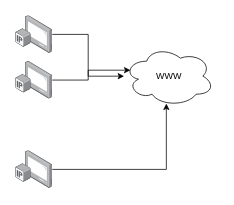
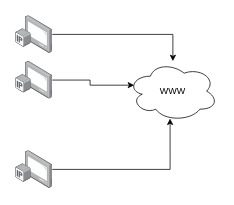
  <mxCell id="0" />
  <mxCell id="1" parent="0" />
- <mxCell id="2" value="WWW" style="ellipse;shape=cloud;whiteSpace=wrap;html=1;" vertex="1" parent="1"><mxGeometry x="165" y="60.9" width="120" height="80" as="geometry" /></mxCell>
+ <mxCell id="2" value="WWW" style="ellipse;shape=cloud;whiteSpace=wrap;html=1;" vertex="1" parent="1"><mxGeometry x="170" y="80.9" width="120" height="80" as="geometry" /></mxCell>
  <mxCell id="3" style="edgeStyle=orthogonalEdgeStyle;rounded=0;orthogonalLoop=1;jettySize=auto;html=1;" edge="1" parent="1" source="4" target="2"><mxGeometry relative="1" as="geometry" /></mxCell>
  <mxCell id="4" value="" style="image;points=[];aspect=fixed;html=1;align=center;shadow=0;dashed=0;image=img/lib/allied_telesis/computer_and_terminals/IP_TV.svg;" vertex="1" parent="1"><mxGeometry x="20" y="20" width="49.2" height="50.4" as="geometry" /></mxCell>
  <mxCell id="5" value="" style="image;points=[];aspect=fixed;html=1;align=center;shadow=0;dashed=0;image=img/lib/allied_telesis/computer_and_terminals/IP_TV.svg;" vertex="1" parent="1"><mxGeometry x="20" y="80.9" width="49.2" height="50.4" as="geometry" /></mxCell>
  <mxCell id="6" value="" style="image;points=[];aspect=fixed;html=1;align=center;shadow=0;dashed=0;image=img/lib/allied_telesis/computer_and_terminals/IP_TV.svg;" vertex="1" parent="1"><mxGeometry x="20" y="200" width="49.2" height="50.4" as="geometry" /></mxCell>
  <mxCell id="7" style="edgeStyle=orthogonalEdgeStyle;rounded=0;orthogonalLoop=1;jettySize=auto;html=1;entryX=0.07;entryY=0.4;entryDx=0;entryDy=0;entryPerimeter=0;" edge="1" parent="1" source="5" target="2"><mxGeometry relative="1" as="geometry" /></mxCell>
  <mxCell id="8" style="edgeStyle=orthogonalEdgeStyle;rounded=0;orthogonalLoop=1;jettySize=auto;html=1;entryX=0.469;entryY=0.956;entryDx=0;entryDy=0;entryPerimeter=0;" edge="1" parent="1" source="6" target="2"><mxGeometry relative="1" as="geometry" /></mxCell>
